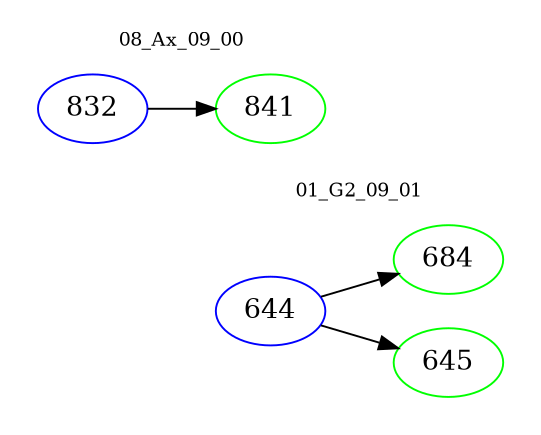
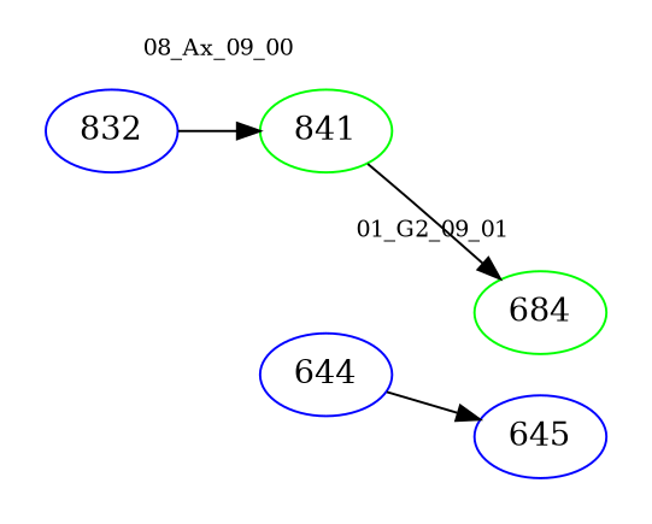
  digraph {
    rankdir=LR
    node [color=green]
    edge [color=black]
    n1 [color=blue label=832]
    n2 [label=841]
    n3 [color=blue label=644]
-   n4 [label=645]
+   n4 [color=blue label=645]
    n5 [label=684]
    subgraph cluster_1 {
      color=white
      fontsize=10
      label="08_Ax_09_00"
      n1
      n2
    }
    subgraph cluster_2 {
      color=white
      fontsize=10
      label="01_G2_09_01"
      n3
      n4
      n5
    }
    n1 -> n2
    n3 -> n4
-   n3 -> n5
+   n2 -> n5
  }
